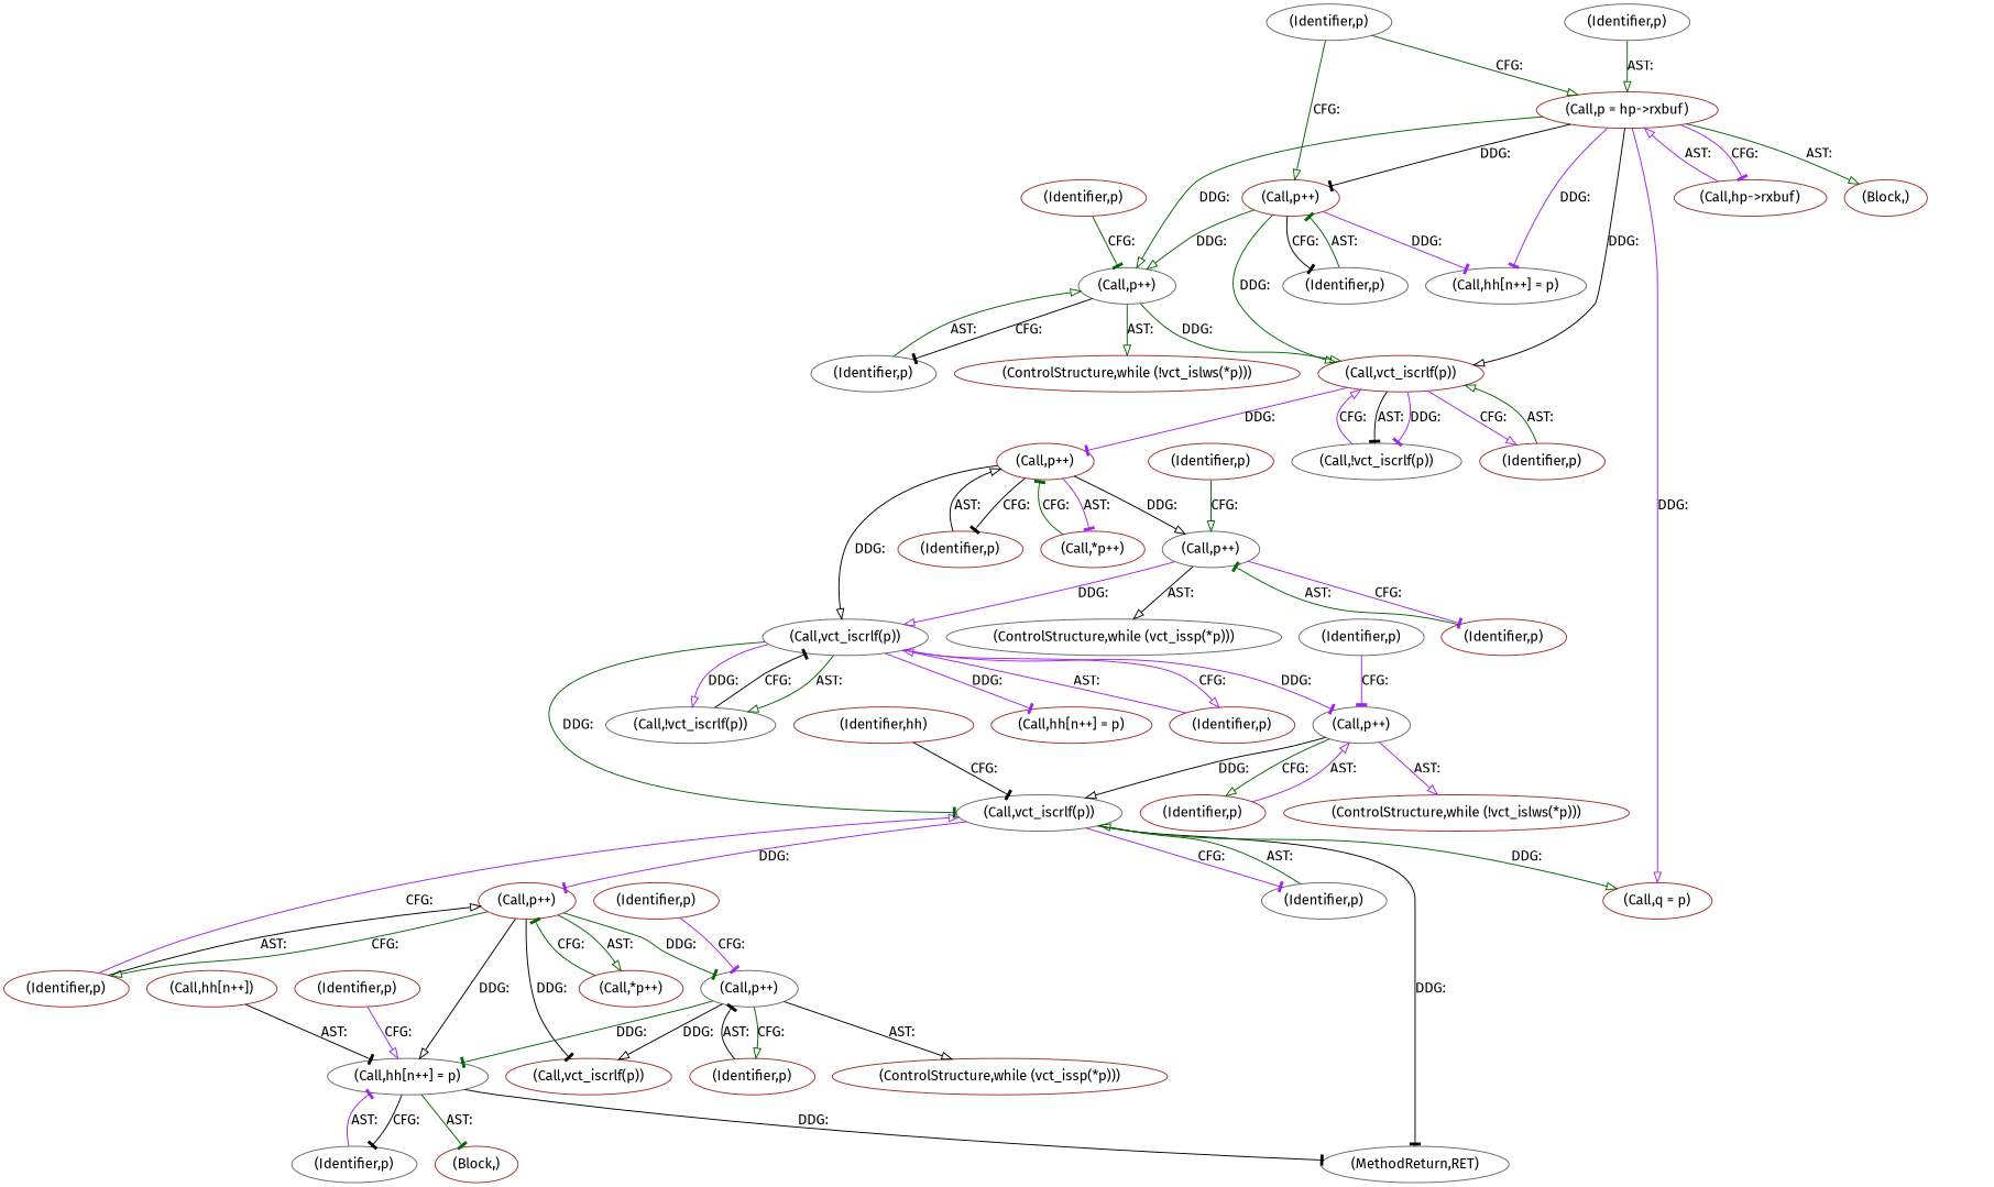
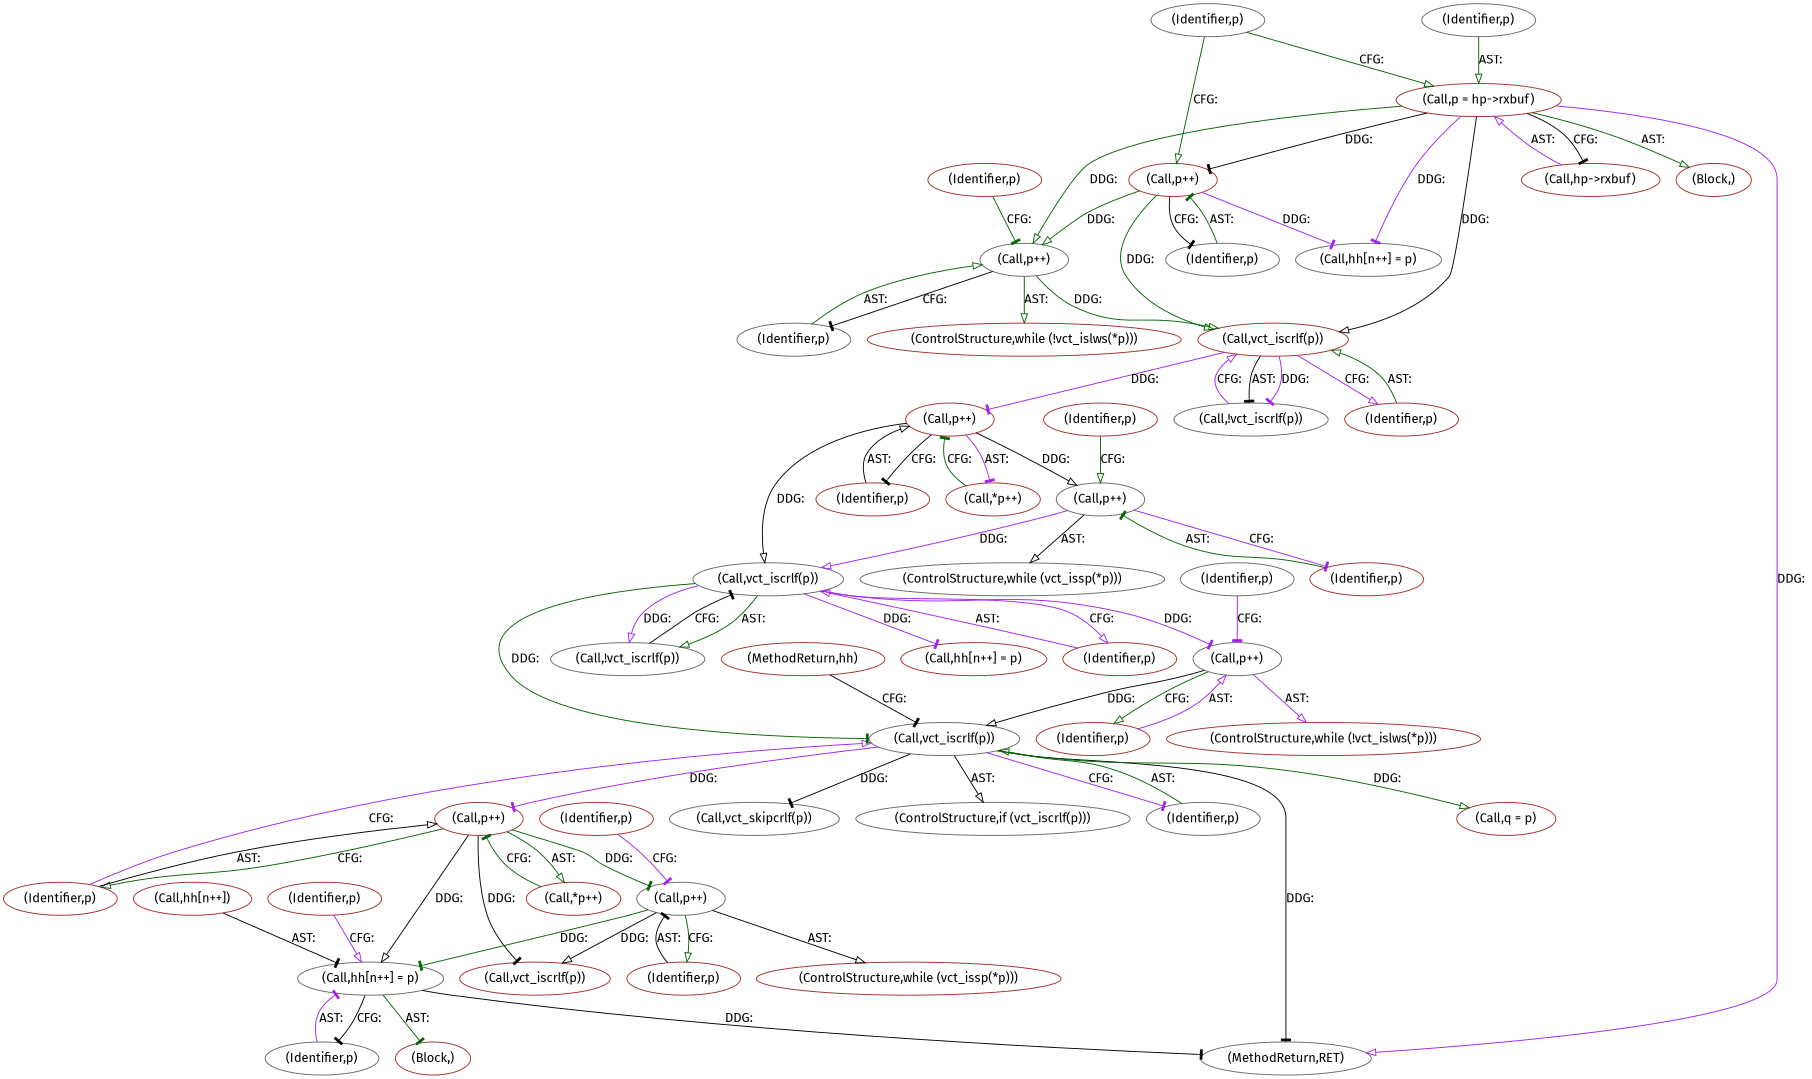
  digraph {
    fontname="Fira Sans"
    node [color=brown fontname="Fira Sans"]
    edge [arrowhead=onormal color=darkgreen fontname="Fira Sans"]
    n1 [color=gray40 label="(Call,hh[n++] = p)"]
    n2 [label="(Block,)"]
    n3 [color=gray40 label="(Identifier,p)"]
    n4 [color=gray40 label="(MethodReturn,RET)"]
    n5 [label="(Call,p++)"]
    n6 [color=gray40 label="(Call,p++)"]
    n7 [label="(Call,*p++)"]
    n8 [label="(Call,vct_iscrlf(p))"]
    n9 [label="(Identifier,p)"]
    n10 [label="(ControlStructure,while (vct_issp(*p)))"]
    n11 [label="(Identifier,p)"]
    n12 [color=gray40 label="(Call,vct_iscrlf(p))"]
+   n13 [color=gray40 label="(Call,vct_skipcrlf(p))"]
+   n14 [color=gray40 label="(ControlStructure,if (vct_iscrlf(p)))"]
    n15 [color=gray40 label="(Identifier,p)"]
    n16 [label="(Call,q = p)"]
    n17 [color=gray40 label="(Call,p++)"]
    n18 [label="(ControlStructure,while (!vct_islws(*p)))"]
    n19 [label="(Identifier,p)"]
    n20 [color=gray40 label="(Call,vct_iscrlf(p))"]
    n21 [color=gray40 label="(Call,!vct_iscrlf(p))"]
    n22 [label="(Call,hh[n++] = p)"]
    n23 [label="(Identifier,p)"]
    n24 [label="(Call,p++)"]
    n25 [color=gray40 label="(Call,p++)"]
    n26 [label="(Identifier,p)"]
    n27 [label="(Call,*p++)"]
    n28 [color=gray40 label="(ControlStructure,while (vct_issp(*p)))"]
    n29 [label="(Identifier,p)"]
    n30 [label="(Call,vct_iscrlf(p))"]
    n31 [color=gray40 label="(Call,!vct_iscrlf(p))"]
    n32 [label="(Identifier,p)"]
    n33 [color=gray40 label="(Call,p++)"]
    n34 [color=gray40 label="(Identifier,p)"]
    n35 [label="(ControlStructure,while (!vct_islws(*p)))"]
    n36 [label="(Call,p = hp->rxbuf)"]
    n37 [label="(Call,p++)"]
    n38 [label="(Call,hp->rxbuf)"]
    n39 [color=gray40 label="(Call,hh[n++] = p)"]
    n40 [label="(Block,)"]
    n41 [color=gray40 label="(Identifier,p)"]
    n42 [color=gray40 label="(Identifier,p)"]
    n43 [color=gray40 label="(Identifier,p)"]
    n44 [color=gray40 label="(Identifier,p)"]
    n45 [label="(Call,hh[n++])"]
    n46 [label="(Identifier,p)"]
    n47 [label="(Identifier,p)"]
    n48 [label="(Identifier,p)"]
-   n49 [label="(Identifier,hh)"]
+   n49 [label="(MethodReturn,hh)"]
    n50 [label="(Identifier,p)"]
    n1 -> n2 [arrowhead=tee label="AST: "]
    n1 -> n3 [arrowhead=tee color=black label="CFG: "]
    n1 -> n4 [arrowhead=tee color=black label="DDG: "]
    n3 -> n1 [arrowhead=tee color=purple label="AST: "]
    n5 -> n1 [color=black label="DDG: "]
    n5 -> n6 [arrowhead=tee label="DDG: "]
    n5 -> n7 [label="AST: "]
    n5 -> n8 [arrowhead=tee color=black label="DDG: "]
    n5 -> n9 [label="CFG: "]
    n6 -> n1 [arrowhead=tee label="DDG: "]
    n6 -> n8 [color=black label="DDG: "]
    n6 -> n10 [color=black label="AST: "]
    n6 -> n11 [label="CFG: "]
    n7 -> n5 [arrowhead=tee label="CFG: "]
    n9 -> n5 [color=black label="AST: "]
    n9 -> n12 [color=purple label="CFG: "]
    n11 -> n6 [arrowhead=tee color=black label="AST: "]
    n12 -> n4 [arrowhead=tee color=black label="DDG: "]
    n12 -> n5 [arrowhead=tee color=purple label="DDG: "]
+   n12 -> n13 [arrowhead=tee color=black label="DDG: "]
+   n12 -> n14 [color=black label="AST: "]
    n12 -> n15 [arrowhead=tee color=purple label="CFG: "]
    n12 -> n16 [label="DDG: "]
    n15 -> n12 [label="AST: "]
    n17 -> n12 [color=black label="DDG: "]
    n17 -> n18 [color=purple label="AST: "]
    n17 -> n19 [label="CFG: "]
    n19 -> n17 [color=purple label="AST: "]
    n20 -> n12 [arrowhead=tee label="DDG: "]
    n20 -> n17 [arrowhead=tee color=purple label="DDG: "]
    n20 -> n21 [label="AST: "]
    n20 -> n21 [color=purple label="DDG: "]
    n20 -> n22 [arrowhead=tee color=purple label="DDG: "]
    n20 -> n23 [color=purple label="CFG: "]
    n21 -> n20 [arrowhead=tee color=black label="CFG: "]
    n23 -> n20 [color=purple label="AST: "]
    n24 -> n20 [color=black label="DDG: "]
    n24 -> n25 [color=black label="DDG: "]
    n24 -> n26 [arrowhead=tee color=black label="CFG: "]
    n24 -> n27 [arrowhead=tee color=purple label="AST: "]
    n25 -> n20 [color=purple label="DDG: "]
    n25 -> n28 [color=black label="AST: "]
    n25 -> n29 [arrowhead=tee color=purple label="CFG: "]
    n26 -> n24 [color=black label="AST: "]
    n27 -> n24 [arrowhead=tee label="CFG: "]
    n29 -> n25 [arrowhead=tee label="AST: "]
    n30 -> n24 [arrowhead=tee color=purple label="DDG: "]
    n30 -> n31 [arrowhead=tee color=black label="AST: "]
    n30 -> n31 [arrowhead=tee color=purple label="DDG: "]
    n30 -> n32 [color=purple label="CFG: "]
    n31 -> n30 [color=purple label="CFG: "]
    n32 -> n30 [label="AST: "]
    n33 -> n30 [label="DDG: "]
    n33 -> n34 [arrowhead=tee color=black label="CFG: "]
    n33 -> n35 [label="AST: "]
    n34 -> n33 [label="AST: "]
-   n36 -> n16 [color=purple label="DDG: "]
+   n36 -> n4 [color=purple label="DDG: "]
    n36 -> n30 [color=black label="DDG: "]
    n36 -> n33 [label="DDG: "]
    n36 -> n37 [arrowhead=tee color=black label="DDG: "]
-   n36 -> n38 [arrowhead=tee color=purple label="CFG: "]
+   n36 -> n38 [arrowhead=tee color=black label="CFG: "]
    n36 -> n39 [arrowhead=tee color=purple label="DDG: "]
    n36 -> n40 [label="AST: "]
    n37 -> n30 [label="DDG: "]
    n37 -> n33 [label="DDG: "]
    n37 -> n39 [arrowhead=tee color=purple label="DDG: "]
    n37 -> n41 [arrowhead=tee color=black label="CFG: "]
    n38 -> n36 [color=purple label="AST: "]
    n41 -> n37 [arrowhead=tee label="AST: "]
    n42 -> n36 [label="CFG: "]
    n42 -> n37 [label="CFG: "]
    n43 -> n36 [label="AST: "]
    n44 -> n17 [arrowhead=tee color=purple label="CFG: "]
    n45 -> n1 [arrowhead=tee color=black label="AST: "]
    n46 -> n33 [arrowhead=tee label="CFG: "]
    n47 -> n6 [arrowhead=tee color=purple label="CFG: "]
    n48 -> n25 [label="CFG: "]
    n49 -> n12 [arrowhead=tee color=black label="CFG: "]
    n50 -> n1 [color=purple label="CFG: "]
  }
